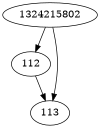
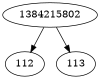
  strict digraph {
    112
    113
-   1324215802
-   112 -> 113
+   1324215802 [label=1384215802]
    1324215802 -> 112
    1324215802 -> 113
  }
